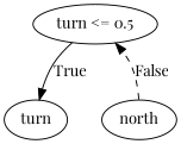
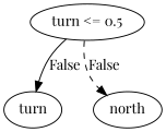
  digraph {
    fontname="Playfair Display"
    node [fontname="Playfair Display"]
    edge [fontname="Playfair Display"]
    n1 [label="turn <= 0.5"]
    n2 [label=turn]
    n3 [label=north]
-   n1 -> n2 [label=True]
-   n3 -> n1 [label=False style=dashed]
+   n1 -> n2 [label=False]
+   n1 -> n3 [label=False style=dashed]
  }
